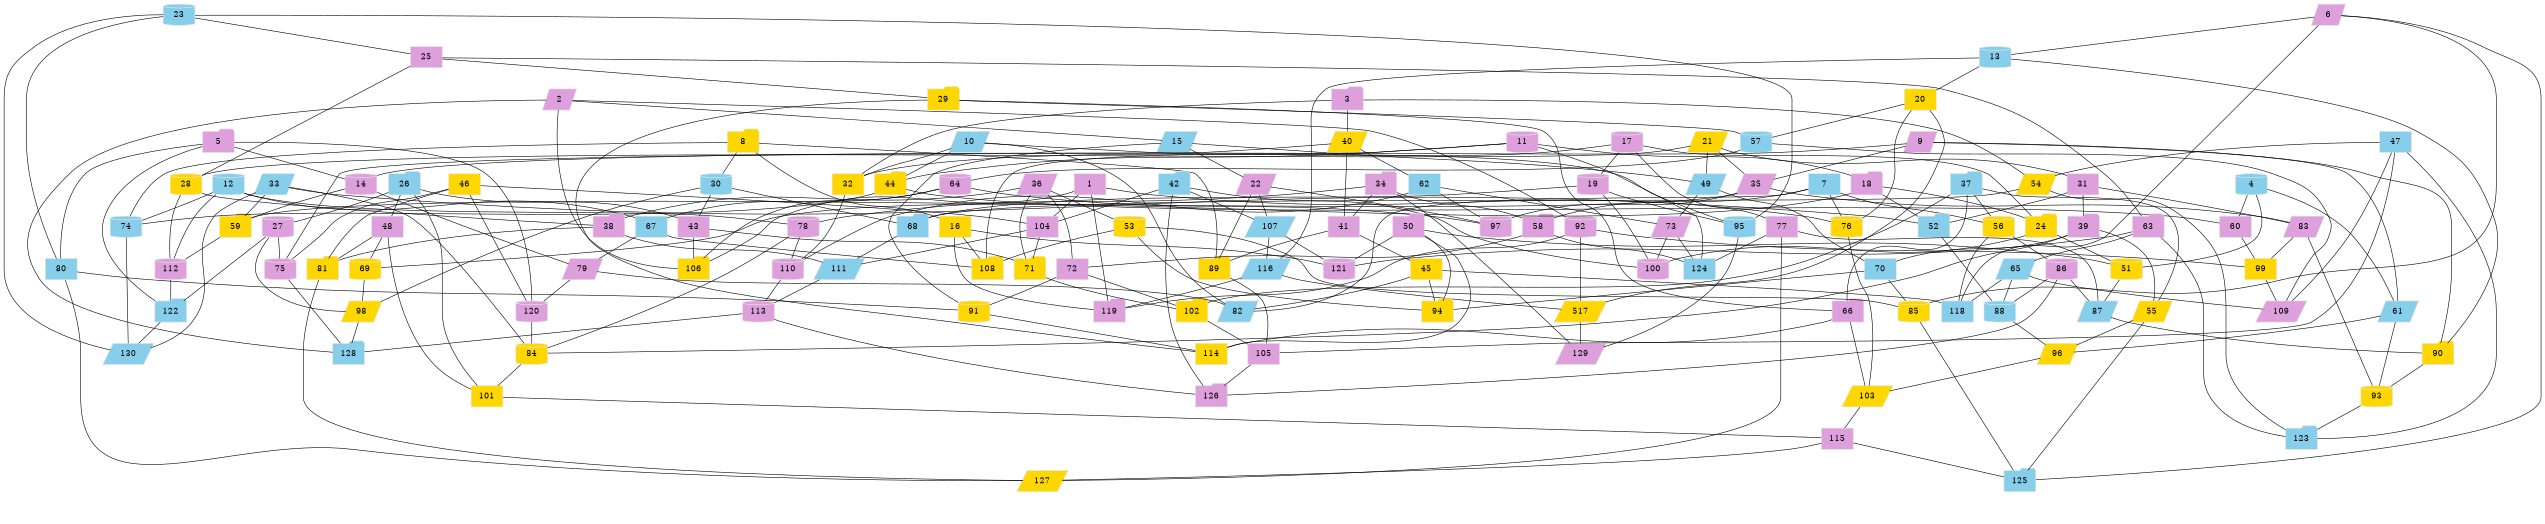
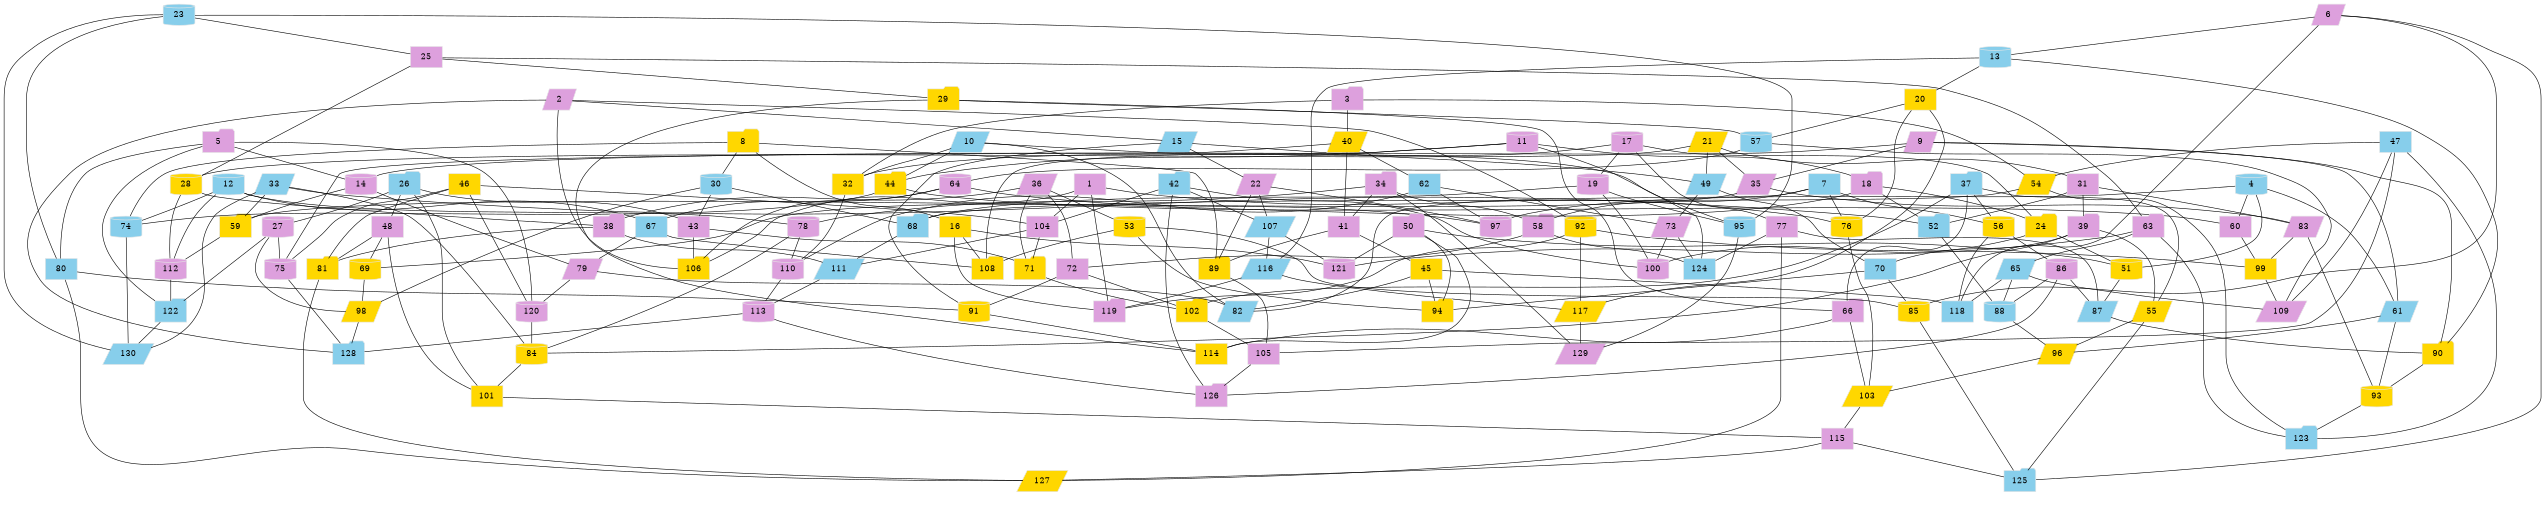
  graph {
    node [color=gray90 fillcolor=plum shape=cylinder style=filled]
    1 [shape=box]
    76 [fillcolor=gold]
    104 [shape=box]
    106 [fillcolor=gold shape=folder]
    119 [shape=folder]
    103 [fillcolor=gold shape=parallelogram]
    71 [fillcolor=gold shape=folder]
    111 [fillcolor=skyblue shape=parallelogram]
    2 [shape=parallelogram]
    15 [fillcolor=skyblue shape=parallelogram]
-   92
+   92 [fillcolor=gold]
    128 [fillcolor=skyblue shape=folder]
    22 [shape=parallelogram]
    49 [fillcolor=skyblue shape=parallelogram]
    91 [fillcolor=gold]
-   117 [fillcolor=gold shape=parallelogram label=517]
+   117 [fillcolor=gold shape=parallelogram]
    99 [fillcolor=gold shape=box]
    3 [shape=folder]
    32 [fillcolor=gold shape=box]
    40 [fillcolor=gold shape=parallelogram]
    54 [fillcolor=gold shape=parallelogram]
    110
    75
    41 [shape=box]
    62 [fillcolor=skyblue shape=box]
    68 [fillcolor=skyblue shape=folder]
    123 [fillcolor=skyblue shape=folder]
    60 [shape=box]
    4 [fillcolor=skyblue]
    51 [fillcolor=gold]
    61 [fillcolor=skyblue shape=parallelogram]
    97
    87 [fillcolor=skyblue shape=parallelogram]
    96 [fillcolor=gold shape=parallelogram]
    93 [fillcolor=gold]
    5 [shape=folder]
    14
    80 [fillcolor=skyblue shape=box]
    120
    122 [fillcolor=skyblue shape=folder]
    59 [fillcolor=gold shape=folder]
    79 [shape=parallelogram]
    127 [fillcolor=gold shape=parallelogram]
    84 [fillcolor=gold]
    130 [fillcolor=skyblue shape=parallelogram]
    6 [shape=parallelogram]
    13 [fillcolor=skyblue]
    85 [fillcolor=gold]
    118 [fillcolor=skyblue shape=box]
    125 [fillcolor=skyblue shape=folder]
    90 [fillcolor=gold shape=folder]
    20 [fillcolor=gold shape=box]
    116 [fillcolor=skyblue shape=parallelogram]
    7 [fillcolor=skyblue shape=box]
    56 [fillcolor=gold]
    58 [shape=folder]
    82 [fillcolor=skyblue shape=parallelogram]
    86
    124 [fillcolor=skyblue shape=box]
    72 [shape=box]
    8 [fillcolor=gold shape=folder]
    16 [fillcolor=gold shape=box]
    30 [fillcolor=skyblue]
    74 [fillcolor=skyblue]
    89 [fillcolor=gold shape=folder]
    108 [fillcolor=gold shape=folder]
    121
    43 [shape=box]
    98 [fillcolor=gold shape=parallelogram]
    105 [shape=box]
    9 [shape=parallelogram]
    35 [shape=parallelogram]
    83 [shape=parallelogram]
    10 [fillcolor=skyblue shape=parallelogram]
    44 [fillcolor=gold shape=folder]
    95 [fillcolor=skyblue]
    129 [shape=parallelogram]
    11
    18 [shape=folder]
    24 [fillcolor=gold shape=folder]
    52 [fillcolor=skyblue shape=folder]
    69 [fillcolor=gold]
    12 [fillcolor=skyblue]
    67 [fillcolor=skyblue shape=box]
    78
    112
    57 [fillcolor=skyblue]
    107 [fillcolor=skyblue shape=parallelogram]
    70 [fillcolor=skyblue shape=box]
    73 [shape=parallelogram]
    114 [fillcolor=gold shape=box]
    17
    19
    77 [shape=box]
    100
    88 [fillcolor=skyblue]
    109 [shape=parallelogram]
    64
    21 [fillcolor=gold shape=parallelogram]
    28 [fillcolor=gold]
    31 [shape=box]
    38 [shape=folder]
    39 [shape=folder]
    23 [fillcolor=skyblue]
    25 [shape=box]
    29 [fillcolor=gold shape=folder]
    63 [shape=folder]
    66 [shape=folder]
    65 [fillcolor=skyblue shape=parallelogram]
    26 [fillcolor=skyblue shape=folder]
    27
    48 [shape=box]
    101 [fillcolor=gold shape=box]
    81 [fillcolor=gold shape=folder]
    115 [shape=box]
    55 [fillcolor=gold shape=parallelogram]
    113
    33 [fillcolor=skyblue shape=parallelogram]
    34 [shape=folder]
    45 [fillcolor=gold shape=box]
    36 [shape=parallelogram]
    53 [fillcolor=gold]
    94 [fillcolor=gold shape=folder]
    102 [fillcolor=gold shape=folder]
    37 [fillcolor=skyblue shape=folder]
    42 [fillcolor=skyblue shape=folder]
    126 [shape=folder]
    46 [fillcolor=gold shape=box]
    47 [fillcolor=skyblue shape=box]
    50 [shape=folder]
    1 -- 76
    1 -- 104
    1 -- 106
    1 -- 119
    76 -- 103
    104 -- 71
    104 -- 111
    103 -- 115
    71 -- 102
    111 -- 113
    2 -- 106
    2 -- 15
    2 -- 92
    2 -- 128
    15 -- 22
    15 -- 49
    15 -- 91
    92 -- 119
    92 -- 117
    92 -- 99
    22 -- 97
    22 -- 89
    22 -- 107
    49 -- 70
    49 -- 73
    91 -- 114
    117 -- 129
    99 -- 109
    3 -- 32
    3 -- 40
    3 -- 54
    32 -- 110
    40 -- 75
    40 -- 41
    40 -- 62
    54 -- 68
    54 -- 123
    110 -- 113
    75 -- 128
    41 -- 89
    41 -- 45
    62 -- 110
    62 -- 97
    62 -- 73
    68 -- 111
    60 -- 99
    4 -- 60
    4 -- 51
    4 -- 61
-   35 -- 97
+   4 -- 97
    51 -- 87
    61 -- 96
    61 -- 93
    87 -- 90
    96 -- 103
    93 -- 123
    5 -- 14
    5 -- 80
    5 -- 120
    5 -- 122
    14 -- 59
    14 -- 79
    80 -- 91
    80 -- 127
    120 -- 84
    122 -- 130
    59 -- 112
    79 -- 120
    79 -- 82
    84 -- 101
    6 -- 13
    6 -- 85
    6 -- 118
    6 -- 125
    13 -- 90
    13 -- 20
    13 -- 116
    85 -- 125
    90 -- 93
    20 -- 76
    20 -- 117
    20 -- 57
    116 -- 119
    116 -- 117
    7 -- 76
    7 -- 56
    7 -- 58
    7 -- 82
    56 -- 118
    56 -- 86
    58 -- 124
    58 -- 72
    86 -- 87
    86 -- 88
    86 -- 126
    72 -- 91
    72 -- 102
    8 -- 16
    8 -- 30
    8 -- 74
    8 -- 89
    16 -- 119
    16 -- 108
    16 -- 121
    30 -- 68
    30 -- 43
    30 -- 98
    74 -- 130
    89 -- 105
    43 -- 106
    43 -- 71
    98 -- 128
    105 -- 126
    9 -- 61
    9 -- 14
    9 -- 90
    9 -- 35
    35 -- 59
    35 -- 83
    83 -- 99
    83 -- 93
    10 -- 32
    10 -- 82
    10 -- 44
    10 -- 95
    44 -- 60
    44 -- 74
    95 -- 129
    11 -- 124
    11 -- 108
    11 -- 44
    11 -- 18
    18 -- 24
    18 -- 52
    18 -- 69
    24 -- 51
    24 -- 100
    52 -- 88
    69 -- 98
    12 -- 74
    12 -- 67
    12 -- 78
    12 -- 112
    67 -- 79
    67 -- 108
    78 -- 110
    78 -- 84
    112 -- 122
    57 -- 109
    57 -- 64
    107 -- 116
    107 -- 121
    70 -- 85
    70 -- 94
    73 -- 124
    73 -- 100
    17 -- 32
    17 -- 24
    17 -- 19
    17 -- 77
    19 -- 68
    19 -- 95
    19 -- 100
    77 -- 87
    77 -- 127
    77 -- 124
    88 -- 96
    64 -- 106
    64 -- 97
    64 -- 67
    21 -- 49
    21 -- 35
    21 -- 28
    21 -- 31
    28 -- 112
    28 -- 38
    31 -- 83
    31 -- 52
    31 -- 39
    38 -- 111
    38 -- 81
    39 -- 84
    39 -- 70
    39 -- 55
    23 -- 80
    23 -- 130
    23 -- 95
    23 -- 25
    25 -- 28
    25 -- 29
    25 -- 63
    29 -- 57
    29 -- 114
    29 -- 66
    63 -- 123
    63 -- 121
    63 -- 65
    66 -- 103
    66 -- 114
    65 -- 118
    65 -- 88
    65 -- 109
    26 -- 43
    26 -- 27
    26 -- 48
    26 -- 101
    27 -- 75
    27 -- 122
    27 -- 98
    48 -- 69
    48 -- 101
    48 -- 81
    101 -- 115
    81 -- 127
    115 -- 127
    115 -- 125
    55 -- 96
    55 -- 125
    113 -- 128
    113 -- 126
    33 -- 59
    33 -- 84
    33 -- 130
    33 -- 52
    34 -- 41
    34 -- 58
    34 -- 129
    34 -- 78
    45 -- 118
    45 -- 82
    45 -- 94
    36 -- 71
    36 -- 72
    36 -- 38
    36 -- 53
    53 -- 85
    53 -- 108
    53 -- 94
    102 -- 105
    37 -- 56
    37 -- 66
    37 -- 55
    37 -- 102
    42 -- 104
    42 -- 107
    42 -- 100
    42 -- 126
    46 -- 104
    46 -- 75
    46 -- 120
    46 -- 81
    47 -- 54
    47 -- 123
    47 -- 105
    47 -- 109
    50 -- 51
    50 -- 121
    50 -- 114
    50 -- 94
  }
